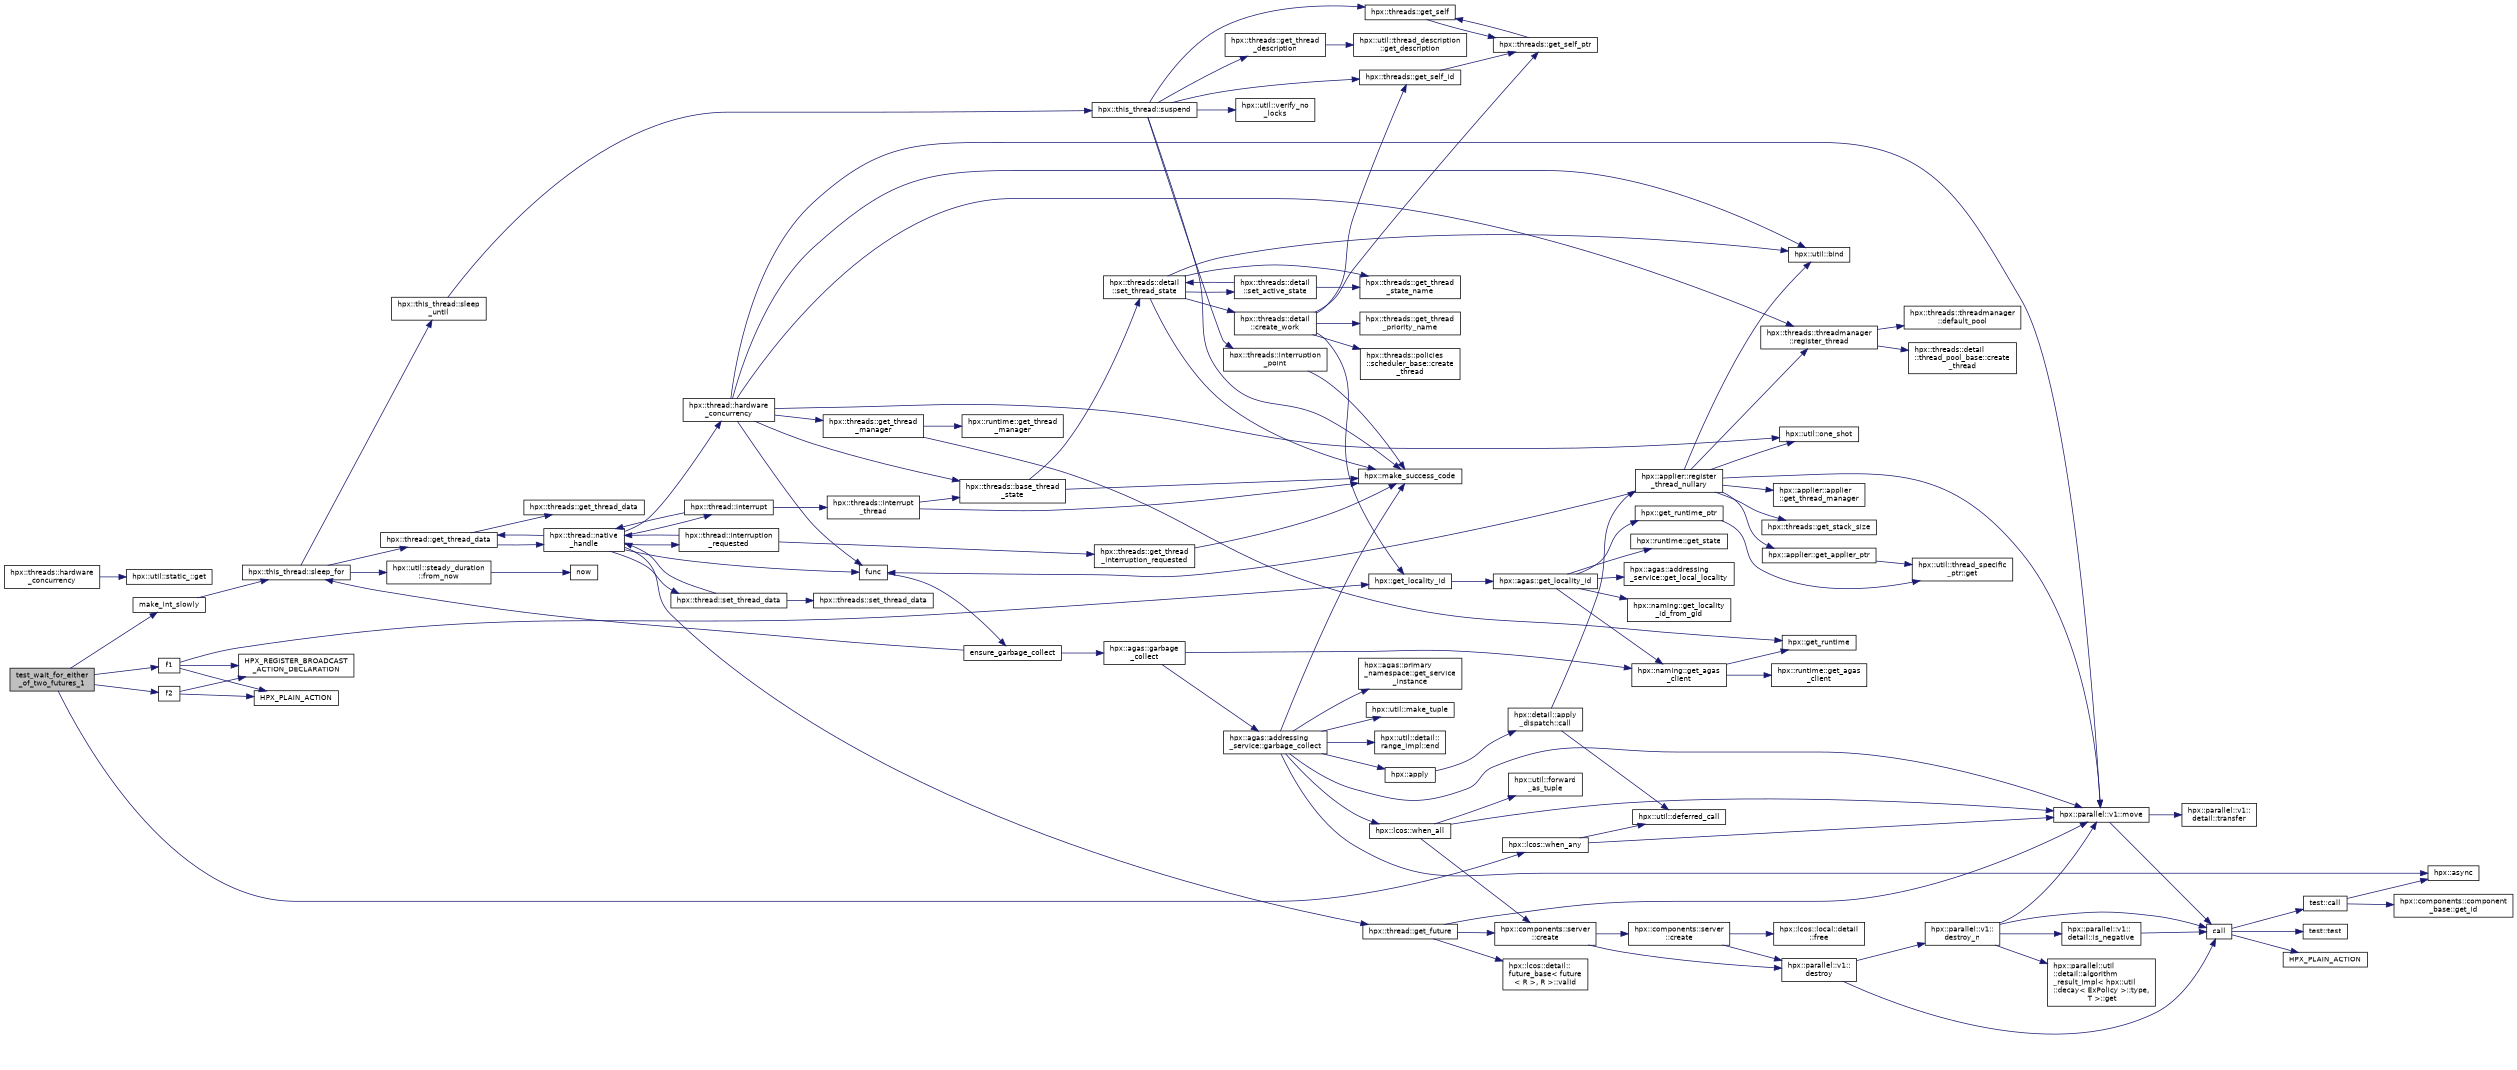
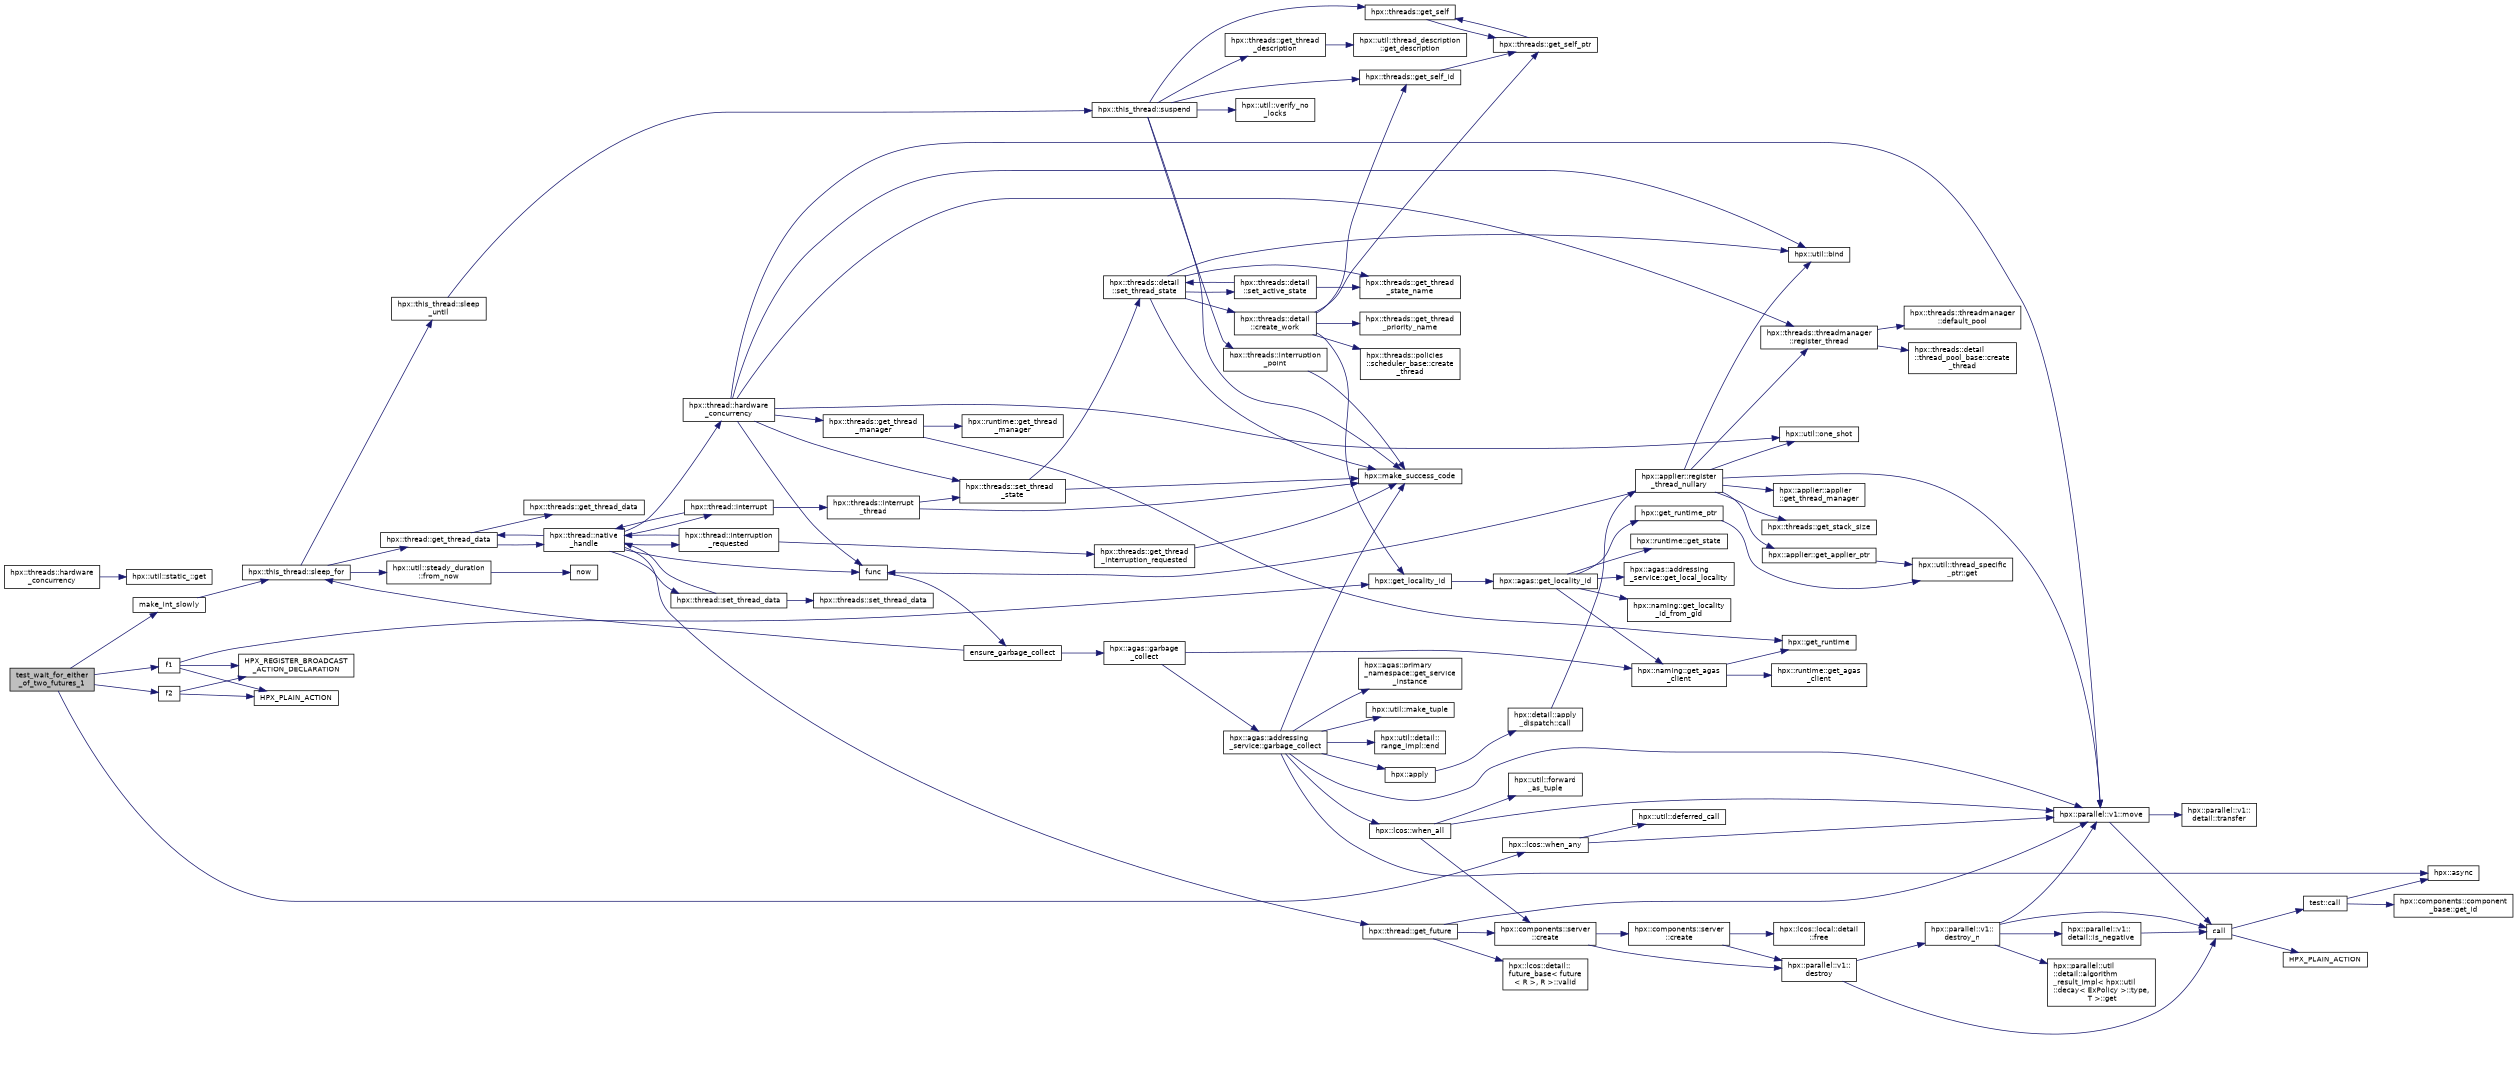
  digraph {
    rankdir=LR
    node [color=black fillcolor=white fontname=Helvetica fontsize=10 shape=record style=filled]
    edge [color=midnightblue fontname=Helvetica fontsize=10 labelfontname=Helvetica labelfontsize=10 style=solid]
    n1 [fillcolor=grey75 fontcolor=black height=0.2 label="test_wait_for_either\l_of_two_futures_1" width=0.4]
    n2 [height=0.2 label=make_int_slowly width=0.4]
    n3 [height=0.2 label=f1 width=0.4]
    n4 [height=0.2 label=f2 width=0.4]
    n5 [height=0.2 label="hpx::lcos::when_any" width=0.4]
    n6 [height=0.2 label="hpx::this_thread::sleep_for" width=0.4]
    n7 [height=0.2 label="hpx::get_locality_id" width=0.4]
    n8 [height=0.2 label=HPX_PLAIN_ACTION width=0.4]
    n9 [height=0.2 label="HPX_REGISTER_BROADCAST\l_ACTION_DECLARATION" width=0.4]
    n10 [height=0.2 label="hpx::parallel::v1::move" width=0.4]
    n11 [height=0.2 label="hpx::util::deferred_call" width=0.4]
    n12 [height=0.2 label="hpx::this_thread::sleep\l_until" width=0.4]
    n13 [height=0.2 label="hpx::util::steady_duration\l::from_now" width=0.4]
    n14 [height=0.2 label="hpx::thread::get_thread_data" width=0.4]
    n15 [height=0.2 label="hpx::this_thread::suspend" width=0.4]
    n16 [height=0.2 label=now width=0.4]
    n17 [height=0.2 label="hpx::threads::get_thread_data" width=0.4]
    n18 [height=0.2 label="hpx::thread::native\l_handle" width=0.4]
    n19 [height=0.2 label="hpx::thread::set_thread_data" width=0.4]
    n20 [height=0.2 label="hpx::threads::set_thread_data" width=0.4]
    n21 [height=0.2 label="hpx::threads::get_self" width=0.4]
    n22 [height=0.2 label="hpx::threads::get_self_id" width=0.4]
    n23 [height=0.2 label="hpx::threads::interruption\l_point" width=0.4]
    n24 [height=0.2 label="hpx::make_success_code" width=0.4]
    n25 [height=0.2 label="hpx::util::verify_no\l_locks" width=0.4]
    n26 [height=0.2 label="hpx::threads::get_thread\l_description" width=0.4]
    n27 [height=0.2 label="hpx::threads::get_self_ptr" width=0.4]
    n28 [height=0.2 label="hpx::util::thread_description\l::get_description" width=0.4]
    n29 [height=0.2 label="hpx::thread::hardware\l_concurrency" width=0.4]
    n30 [height=0.2 label=func width=0.4]
    n31 [height=0.2 label="hpx::thread::interrupt" width=0.4]
    n32 [height=0.2 label="hpx::thread::interruption\l_requested" width=0.4]
    n33 [height=0.2 label="hpx::thread::get_future" width=0.4]
    n34 [height=0.2 label="hpx::util::bind" width=0.4]
    n35 [height=0.2 label="hpx::util::one_shot" width=0.4]
    n36 [height=0.2 label="hpx::threads::threadmanager\l::register_thread" width=0.4]
    n37 [height=0.2 label="hpx::threads::get_thread\l_manager" width=0.4]
-   n38 [height=0.2 label="hpx::threads::base_thread\l_state" width=0.4]
+   n38 [height=0.2 label="hpx::threads::set_thread\l_state" width=0.4]
    n39 [height=0.2 label=ensure_garbage_collect width=0.4]
    n40 [height=0.2 label="hpx::threads::interrupt\l_thread" width=0.4]
    n41 [height=0.2 label="hpx::threads::get_thread\l_interruption_requested" width=0.4]
    n42 [height=0.2 label="hpx::components::server\l::create" width=0.4]
    n43 [height=0.2 label="hpx::lcos::detail::\lfuture_base\< future\l\< R \>, R \>::valid" width=0.4]
    n44 [height=0.2 label="hpx::threads::hardware\l_concurrency" width=0.4]
    n45 [height=0.2 label="hpx::util::static_::get" width=0.4]
    n46 [height=0.2 label="hpx::parallel::v1::\ldetail::transfer" width=0.4]
    n47 [height=0.2 label=call width=0.4]
    n48 [height=0.2 label="hpx::threads::threadmanager\l::default_pool" width=0.4]
    n49 [height=0.2 label="hpx::threads::detail\l::thread_pool_base::create\l_thread" width=0.4]
    n50 [height=0.2 label="hpx::get_runtime" width=0.4]
    n51 [height=0.2 label="hpx::runtime::get_thread\l_manager" width=0.4]
    n52 [height=0.2 label="hpx::threads::detail\l::set_thread_state" width=0.4]
    n53 [height=0.2 label="hpx::agas::garbage\l_collect" width=0.4]
    n54 [height=0.2 label="hpx::naming::get_agas\l_client" width=0.4]
    n55 [height=0.2 label="hpx::agas::addressing\l_service::garbage_collect" width=0.4]
    n56 [height=0.2 label="hpx::runtime::get_agas\l_client" width=0.4]
    n57 [height=0.2 label="hpx::agas::primary\l_namespace::get_service\l_instance" width=0.4]
    n58 [height=0.2 label="hpx::util::make_tuple" width=0.4]
    n59 [height=0.2 label="hpx::util::detail::\lrange_impl::end" width=0.4]
    n60 [height=0.2 label="hpx::apply" width=0.4]
    n61 [height=0.2 label="hpx::async" width=0.4]
    n62 [height=0.2 label="hpx::lcos::when_all" width=0.4]
    n63 [height=0.2 label="hpx::detail::apply\l_dispatch::call" width=0.4]
    n64 [height=0.2 label="hpx::util::forward\l_as_tuple" width=0.4]
    n65 [height=0.2 label="hpx::applier::register\l_thread_nullary" width=0.4]
    n66 [height=0.2 label="hpx::applier::get_applier_ptr" width=0.4]
    n67 [height=0.2 label="hpx::threads::get_stack_size" width=0.4]
    n68 [height=0.2 label="hpx::applier::applier\l::get_thread_manager" width=0.4]
    n69 [height=0.2 label="hpx::util::thread_specific\l_ptr::get" width=0.4]
-   n70 [height=0.2 label="test::test" width=0.4]
    n71 [height=0.2 label=HPX_PLAIN_ACTION width=0.4]
    n72 [height=0.2 label="test::call" width=0.4]
    n73 [height=0.2 label="hpx::components::component\l_base::get_id" width=0.4]
    n74 [height=0.2 label="hpx::components::server\l::create" width=0.4]
    n75 [height=0.2 label="hpx::parallel::v1::\ldestroy" width=0.4]
    n76 [height=0.2 label="hpx::lcos::local::detail\l::free" width=0.4]
    n77 [height=0.2 label="hpx::parallel::v1::\ldestroy_n" width=0.4]
    n78 [height=0.2 label="hpx::parallel::v1::\ldetail::is_negative" width=0.4]
    n79 [height=0.2 label="hpx::parallel::util\l::detail::algorithm\l_result_impl\< hpx::util\l::decay\< ExPolicy \>::type,\l T \>::get" width=0.4]
    n80 [height=0.2 label="hpx::threads::get_thread\l_state_name" width=0.4]
    n81 [height=0.2 label="hpx::threads::detail\l::set_active_state" width=0.4]
    n82 [height=0.2 label="hpx::threads::detail\l::create_work" width=0.4]
    n83 [height=0.2 label="hpx::threads::get_thread\l_priority_name" width=0.4]
    n84 [height=0.2 label="hpx::threads::policies\l::scheduler_base::create\l_thread" width=0.4]
    n85 [height=0.2 label="hpx::agas::get_locality_id" width=0.4]
    n86 [height=0.2 label="hpx::get_runtime_ptr" width=0.4]
    n87 [height=0.2 label="hpx::runtime::get_state" width=0.4]
    n88 [height=0.2 label="hpx::agas::addressing\l_service::get_local_locality" width=0.4]
    n89 [height=0.2 label="hpx::naming::get_locality\l_id_from_gid" width=0.4]
    n1 -> n2
    n1 -> n3
    n1 -> n4
    n1 -> n5
    n2 -> n6
    n3 -> n7
    n3 -> n8
    n3 -> n9
    n4 -> n8
    n4 -> n9
    n5 -> n10
    n5 -> n11
    n6 -> n12
    n6 -> n13
    n6 -> n14
    n7 -> n85
    n10 -> n46
    n10 -> n47
    n12 -> n15
    n13 -> n16
    n14 -> n17
    n14 -> n18
    n15 -> n21
    n15 -> n22
    n15 -> n23
    n15 -> n24
    n15 -> n25
    n15 -> n26
    n18 -> n14
    n18 -> n19
    n18 -> n29
    n18 -> n30
    n18 -> n31
    n18 -> n32
    n18 -> n33
    n19 -> n18
    n19 -> n20
    n21 -> n27
    n22 -> n27
    n23 -> n24
    n26 -> n28
    n27 -> n21
    n29 -> n10
    n29 -> n30
    n29 -> n34
    n29 -> n35
    n29 -> n36
    n29 -> n37
    n29 -> n38
    n30 -> n39
    n31 -> n18
    n31 -> n40
    n32 -> n18
    n32 -> n41
    n33 -> n10
    n33 -> n42
    n33 -> n43
    n36 -> n48
    n36 -> n49
    n37 -> n50
    n37 -> n51
    n38 -> n24
    n38 -> n52
    n39 -> n6
    n39 -> n53
    n40 -> n24
    n40 -> n38
    n41 -> n24
    n42 -> n74
    n42 -> n75
    n44 -> n45
-   n47 -> n70
    n47 -> n71
    n47 -> n72
    n52 -> n24
    n52 -> n34
    n52 -> n80
    n52 -> n81
    n52 -> n82
    n53 -> n54
    n53 -> n55
    n54 -> n50
    n54 -> n56
    n55 -> n10
    n55 -> n24
    n55 -> n57
    n55 -> n58
    n55 -> n59
    n55 -> n60
    n55 -> n61
    n55 -> n62
    n60 -> n63
    n62 -> n10
    n62 -> n42
    n62 -> n64
-   n63 -> n11
    n63 -> n65
    n65 -> n10
    n65 -> n30
    n65 -> n34
    n65 -> n35
    n65 -> n36
    n65 -> n66
    n65 -> n67
    n65 -> n68
    n66 -> n69
    n72 -> n61
    n72 -> n73
    n74 -> n75
    n74 -> n76
    n75 -> n47
    n75 -> n77
    n77 -> n10
    n77 -> n47
    n77 -> n78
    n77 -> n79
    n78 -> n47
    n81 -> n52
    n81 -> n80
    n82 -> n7
    n82 -> n22
    n82 -> n27
    n82 -> n83
    n82 -> n84
    n85 -> n54
    n85 -> n86
    n85 -> n87
    n85 -> n88
    n85 -> n89
    n86 -> n69
  }
